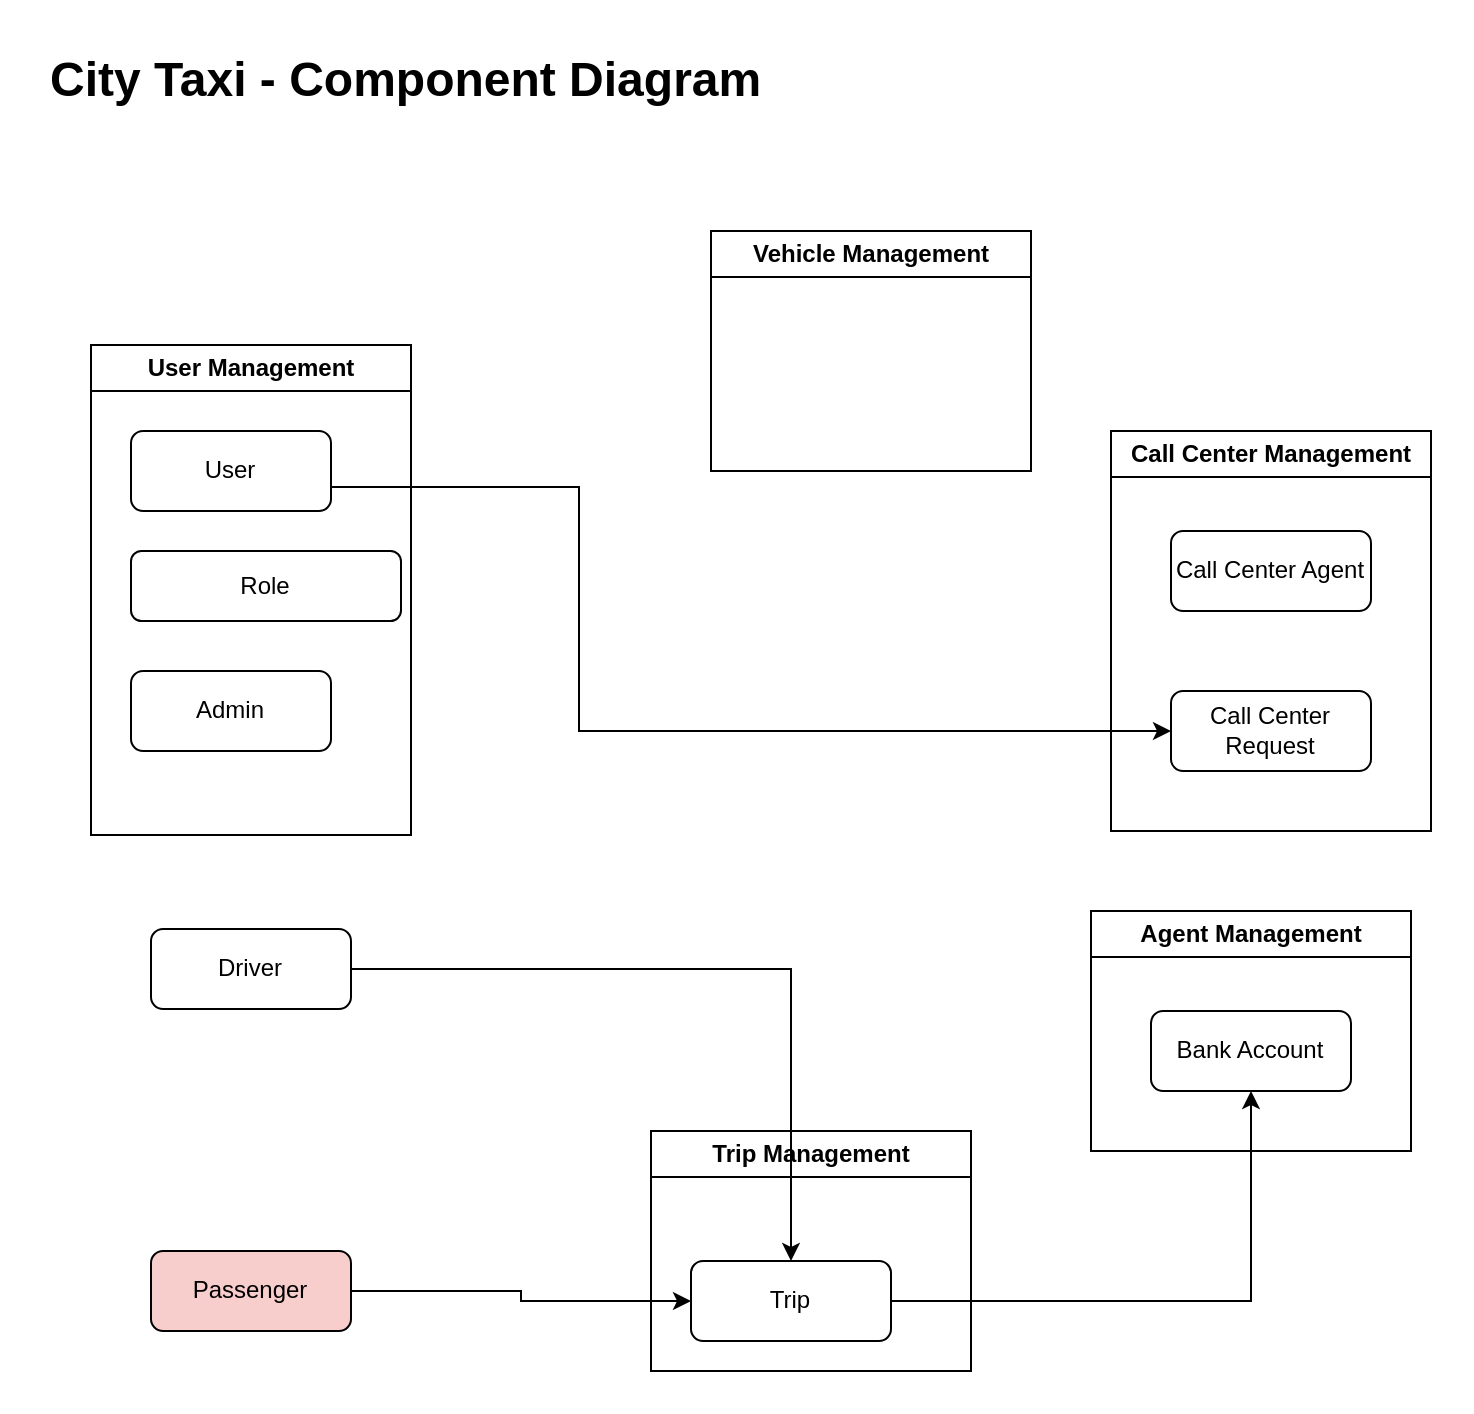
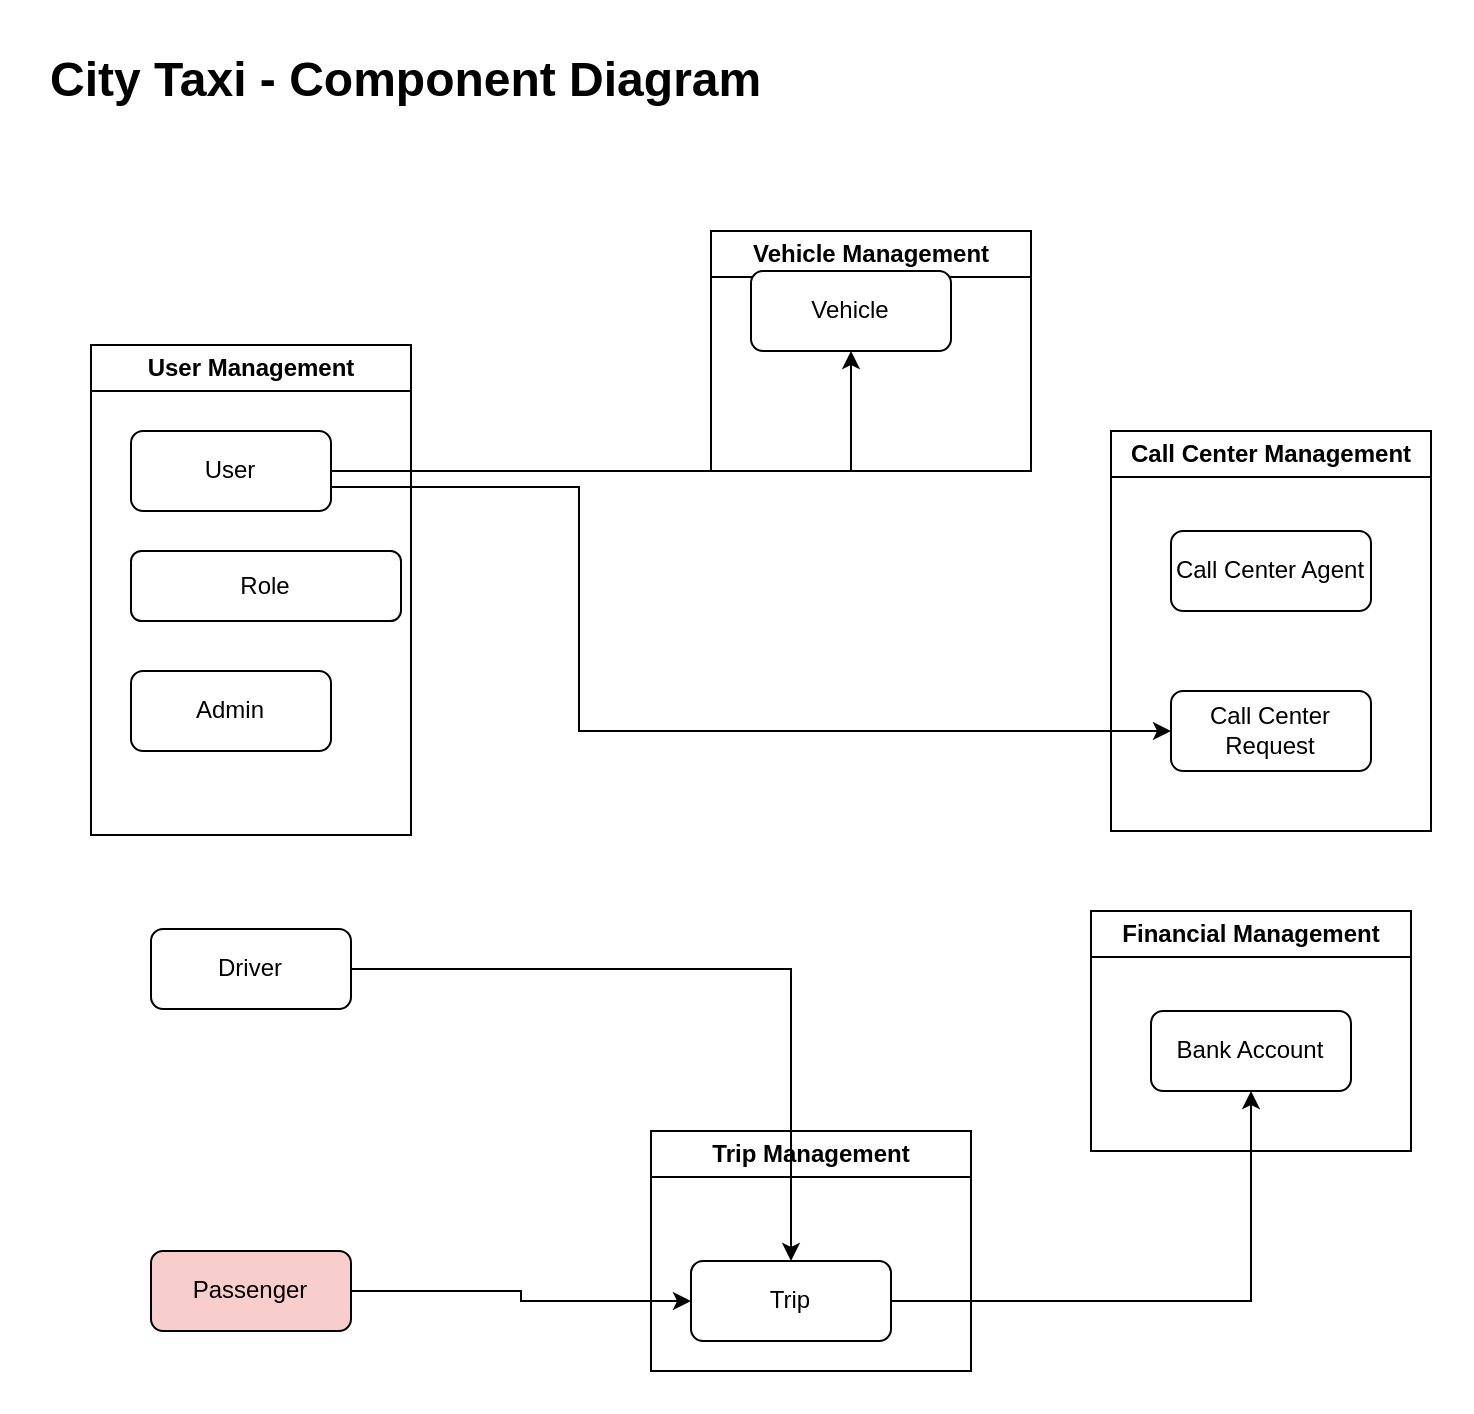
  <mxCell id="0" />
  <mxCell id="1" parent="0" />
  <mxCell id="2" value="User Management" style="swimlane;html=1;" parent="1" vertex="1"><mxGeometry x="45" y="172" width="160" height="245" as="geometry" /></mxCell>
  <mxCell id="3" value="User" style="rounded=1;whiteSpace=wrap;html=1;" parent="2" vertex="1"><mxGeometry x="20" y="43" width="100" height="40" as="geometry" /></mxCell>
  <mxCell id="4" value="Role" style="rounded=1;whiteSpace=wrap;html=1;" parent="2" vertex="1"><mxGeometry x="20" y="103" width="135" height="35" as="geometry" /></mxCell>
  <mxCell id="5" value="Admin" style="rounded=1;whiteSpace=wrap;html=1;" parent="2" vertex="1"><mxGeometry x="20" y="163" width="100" height="40" as="geometry" /></mxCell>
  <mxCell id="6" value="Vehicle Management" style="swimlane;html=1;" parent="1" vertex="1"><mxGeometry x="355" y="115" width="160" height="120" as="geometry" /></mxCell>
+ <mxCell id="7" value="Vehicle" style="rounded=1;whiteSpace=wrap;html=1;" parent="6" vertex="1"><mxGeometry x="20" y="20" width="100" height="40" as="geometry" /></mxCell>
  <mxCell id="8" value="Trip Management" style="swimlane;html=1;" parent="1" vertex="1"><mxGeometry x="325" y="565" width="160" height="120" as="geometry" /></mxCell>
  <mxCell id="9" value="Trip" style="rounded=1;whiteSpace=wrap;html=1;" parent="8" vertex="1"><mxGeometry x="20" y="65" width="100" height="40" as="geometry" /></mxCell>
- <mxCell id="10" value="Agent Management" style="swimlane;html=1;" parent="1" vertex="1"><mxGeometry x="545" y="455" width="160" height="120" as="geometry" /></mxCell>
+ <mxCell id="10" value="Financial Management" style="swimlane;html=1;" parent="1" vertex="1"><mxGeometry x="545" y="455" width="160" height="120" as="geometry" /></mxCell>
  <mxCell id="11" value="Bank Account" style="rounded=1;whiteSpace=wrap;html=1;" parent="10" vertex="1"><mxGeometry x="30" y="50" width="100" height="40" as="geometry" /></mxCell>
  <mxCell id="12" value="Call Center Management" style="swimlane;html=1;" parent="1" vertex="1"><mxGeometry x="555" y="215" width="160" height="200" as="geometry" /></mxCell>
  <mxCell id="13" value="Call Center Agent" style="rounded=1;whiteSpace=wrap;html=1;" parent="12" vertex="1"><mxGeometry x="30" y="50" width="100" height="40" as="geometry" /></mxCell>
  <mxCell id="14" value="Call Center Request" style="rounded=1;whiteSpace=wrap;html=1;" parent="12" vertex="1"><mxGeometry x="30" y="130" width="100" height="40" as="geometry" /></mxCell>
+ <mxCell id="15" value="" style="edgeStyle=orthogonalEdgeStyle;rounded=0;orthogonalLoop=1;jettySize=auto;" parent="1" source="3" target="7" edge="1"><mxGeometry relative="1" as="geometry" /></mxCell>
  <mxCell id="16" value="" style="edgeStyle=orthogonalEdgeStyle;rounded=0;orthogonalLoop=1;jettySize=auto;" parent="1" source="20" target="9" edge="1"><mxGeometry relative="1" as="geometry" /></mxCell>
  <mxCell id="17" value="" style="edgeStyle=orthogonalEdgeStyle;rounded=0;orthogonalLoop=1;jettySize=auto;" parent="1" source="21" target="9" edge="1"><mxGeometry relative="1" as="geometry" /></mxCell>
  <mxCell id="18" value="" style="edgeStyle=orthogonalEdgeStyle;rounded=0;orthogonalLoop=1;jettySize=auto;" parent="1" source="9" target="11" edge="1"><mxGeometry relative="1" as="geometry" /></mxCell>
  <mxCell id="19" value="" style="edgeStyle=orthogonalEdgeStyle;rounded=0;orthogonalLoop=1;jettySize=auto;" parent="1" source="3" target="14" edge="1"><mxGeometry relative="1" as="geometry"><Array as="points"><mxPoint x="289" y="243" /><mxPoint x="289" y="365" /></Array></mxGeometry></mxCell>
  <mxCell id="20" value="Driver" style="rounded=1;whiteSpace=wrap;html=1;" parent="1" vertex="1"><mxGeometry x="75" y="464" width="100" height="40" as="geometry" /></mxCell>
  <mxCell id="21" value="Passenger" style="rounded=1;whiteSpace=wrap;html=1;fillColor=#f8cecc;" parent="1" vertex="1"><mxGeometry x="75" y="625" width="100" height="40" as="geometry" /></mxCell>
  <mxCell id="22" value="&lt;h1&gt;City Taxi - Component Diagram&lt;/h1&gt;" style="text;html=1;strokeColor=none;fillColor=none;spacing=5;spacingTop=-20;whiteSpace=wrap;overflow=hidden;rounded=0;" vertex="1" parent="1"><mxGeometry x="20" y="20" width="453" height="49" as="geometry" /></mxCell>
